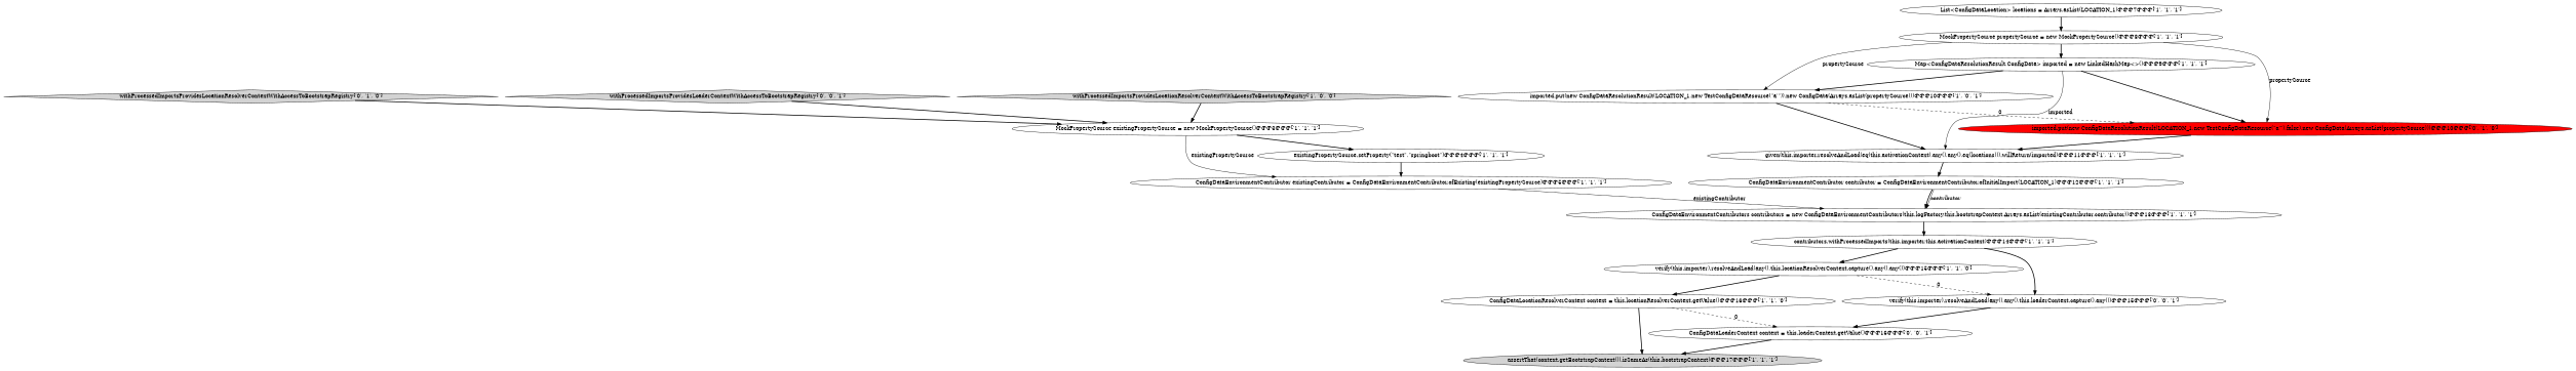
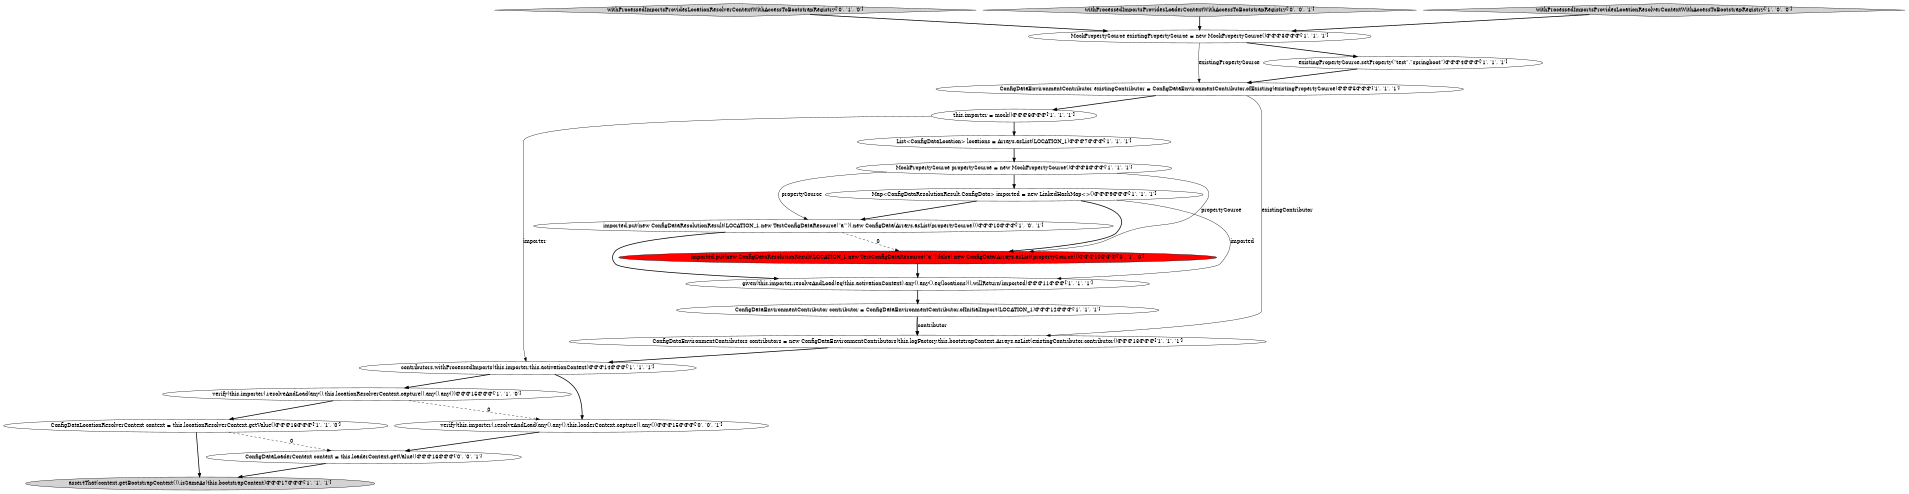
  digraph {
    node [fillcolor=white shape=ellipse style=filled]
    edge [style=bold]
    n1 [label="ConfigDataLocationResolverContext context = this.locationResolverContext.getValue()@@@16@@@['1', '1', '0']"]
    n2 [fillcolor=lightgray label="assertThat(context.getBootstrapContext()).isSameAs(this.bootstrapContext)@@@17@@@['1', '1', '1']"]
    n3 [label="ConfigDataLoaderContext context = this.loaderContext.getValue()@@@16@@@['0', '0', '1']"]
    n4 [label="List<ConfigDataLocation> locations = Arrays.asList(LOCATION_1)@@@7@@@['1', '1', '1']"]
    n5 [label="MockPropertySource propertySource = new MockPropertySource()@@@8@@@['1', '1', '1']"]
+   n6 [label="this.importer = mock()@@@6@@@['1', '1', '1']"]
    n7 [label="contributors.withProcessedImports(this.importer,this.activationContext)@@@14@@@['1', '1', '1']"]
    n8 [label="imported.put(new ConfigDataResolutionResult(LOCATION_1,new TestConfigDataResource(\"a'\")),new ConfigData(Arrays.asList(propertySource)))@@@10@@@['1', '0', '1']"]
    n9 [label="Map<ConfigDataResolutionResult,ConfigData> imported = new LinkedHashMap<>()@@@9@@@['1', '1', '1']"]
    n10 [fillcolor=red label="imported.put(new ConfigDataResolutionResult(LOCATION_1,new TestConfigDataResource(\"a'\"),false),new ConfigData(Arrays.asList(propertySource)))@@@10@@@['0', '1', '0']"]
    n11 [fillcolor=lightgray label="withProcessedImportsProvidesLocationResolverContextWithAccessToBootstrapRegistry['0', '1', '0']" shape=diamond]
    n12 [label="MockPropertySource existingPropertySource = new MockPropertySource()@@@3@@@['1', '1', '1']"]
    n13 [label="ConfigDataEnvironmentContributor existingContributor = ConfigDataEnvironmentContributor.ofExisting(existingPropertySource)@@@5@@@['1', '1', '1']"]
    n14 [label="ConfigDataEnvironmentContributors contributors = new ConfigDataEnvironmentContributors(this.logFactory,this.bootstrapContext,Arrays.asList(existingContributor,contributor))@@@13@@@['1', '1', '1']"]
    n15 [label="verify(this.importer).resolveAndLoad(any(),any(),this.loaderContext.capture(),any())@@@15@@@['0', '0', '1']"]
    n16 [label="existingPropertySource.setProperty(\"test\",\"springboot\")@@@4@@@['1', '1', '1']"]
    n17 [label="verify(this.importer).resolveAndLoad(any(),this.locationResolverContext.capture(),any(),any())@@@15@@@['1', '1', '0']"]
    n18 [label="ConfigDataEnvironmentContributor contributor = ConfigDataEnvironmentContributor.ofInitialImport(LOCATION_1)@@@12@@@['1', '1', '1']"]
    n19 [fillcolor=lightgray label="withProcessedImportsProvidesLoaderContextWithAccessToBootstrapRegistry['0', '0', '1']" shape=diamond]
    n20 [label="given(this.importer.resolveAndLoad(eq(this.activationContext),any(),any(),eq(locations))).willReturn(imported)@@@11@@@['1', '1', '1']"]
    n21 [fillcolor=lightgray label="withProcessedImportsProvidesLocationResolverContextWithAccessToBootstrapRegistry['1', '0', '0']" shape=diamond]
    n1 -> n2
    n1 -> n3 [label=0 style=dashed]
    n3 -> n2
    n4 -> n5
    n5 -> n8 [label=propertySource style=solid]
    n5 -> n9
    n5 -> n10 [label=propertySource style=solid]
+   n6 -> n4
+   n6 -> n7 [label=importer style=solid]
    n7 -> n15
    n7 -> n17
    n8 -> n10 [label=0 style=dashed]
    n8 -> n20
    n9 -> n8
    n9 -> n10
    n9 -> n20 [label=imported style=solid]
    n10 -> n20
    n11 -> n12
    n12 -> n13 [label=existingPropertySource style=solid]
    n12 -> n16
+   n13 -> n6
    n13 -> n14 [label=existingContributor style=solid]
    n14 -> n7
    n15 -> n3
    n16 -> n13
    n17 -> n1
    n17 -> n15 [label=0 style=dashed]
    n18 -> n14 [label=contributor style=solid]
    n18 -> n14
    n19 -> n12
    n20 -> n18
    n21 -> n12
  }
